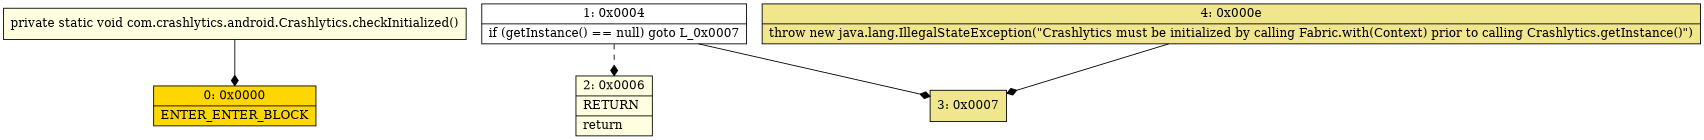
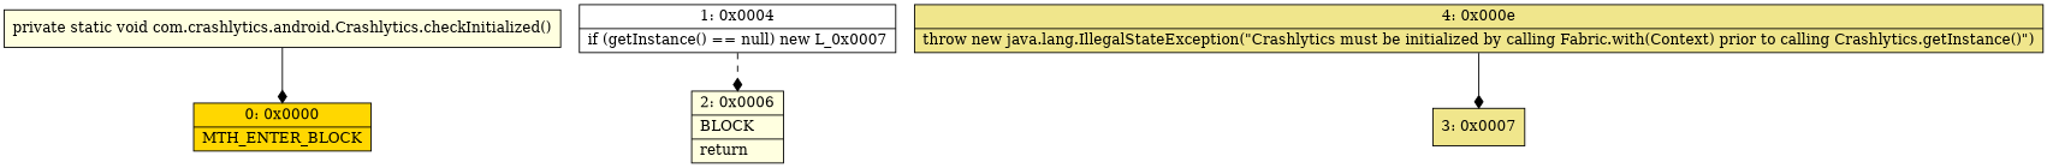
  digraph {
    node [fillcolor=lightyellow shape=record style=filled]
    edge [arrowhead=diamond]
-   n1 [fillcolor=gold label="{0\:\ 0x0000|ENTER_ENTER_BLOCK\l}"]
-   n2 [fillcolor=white label="{1\:\ 0x0004|if (getInstance() == null) goto L_0x0007\l}"]
-   n3 [label="{2\:\ 0x0006|RETURN\l|return\l}"]
+   n1 [fillcolor=gold label="{0\:\ 0x0000|MTH_ENTER_BLOCK\l}"]
+   n2 [fillcolor=white label="{1\:\ 0x0004|if (getInstance() == null) new L_0x0007\l}"]
+   n3 [label="{2\:\ 0x0006|BLOCK\l|return\l}"]
    n4 [fillcolor=khaki label="{3\:\ 0x0007}"]
    n5 [fillcolor=khaki label="{4\:\ 0x000e|throw new java.lang.IllegalStateException(\"Crashlytics must be initialized by calling Fabric.with(Context) prior to calling Crashlytics.getInstance()\")\l}"]
    n6 [label="{private static void com.crashlytics.android.Crashlytics.checkInitialized() }"]
    n2 -> n3 [style=dashed]
-   n2 -> n4
    n5 -> n4
    n6 -> n1
  }
